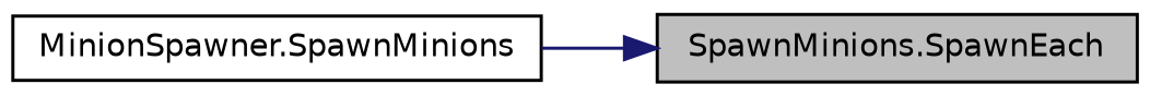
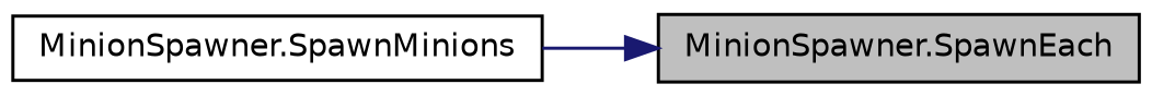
  digraph {
    rankdir=RL
    node [color=black fontname=Helvetica fontsize=10 shape=record style=filled]
-   n1 [fillcolor=grey75 fontcolor=black height=0.2 label="SpawnMinions.SpawnEach" width=0.4]
+   n1 [fillcolor=grey75 fontcolor=black height=0.2 label="MinionSpawner.SpawnEach" width=0.4]
    n2 [fillcolor=white height=0.2 label="MinionSpawner.SpawnMinions" width=0.4]
    n1 -> n2 [color=midnightblue dir=back fontname=Helvetica fontsize=10 labelfontname=Helvetica labelfontsize=10 style=solid]
  }
